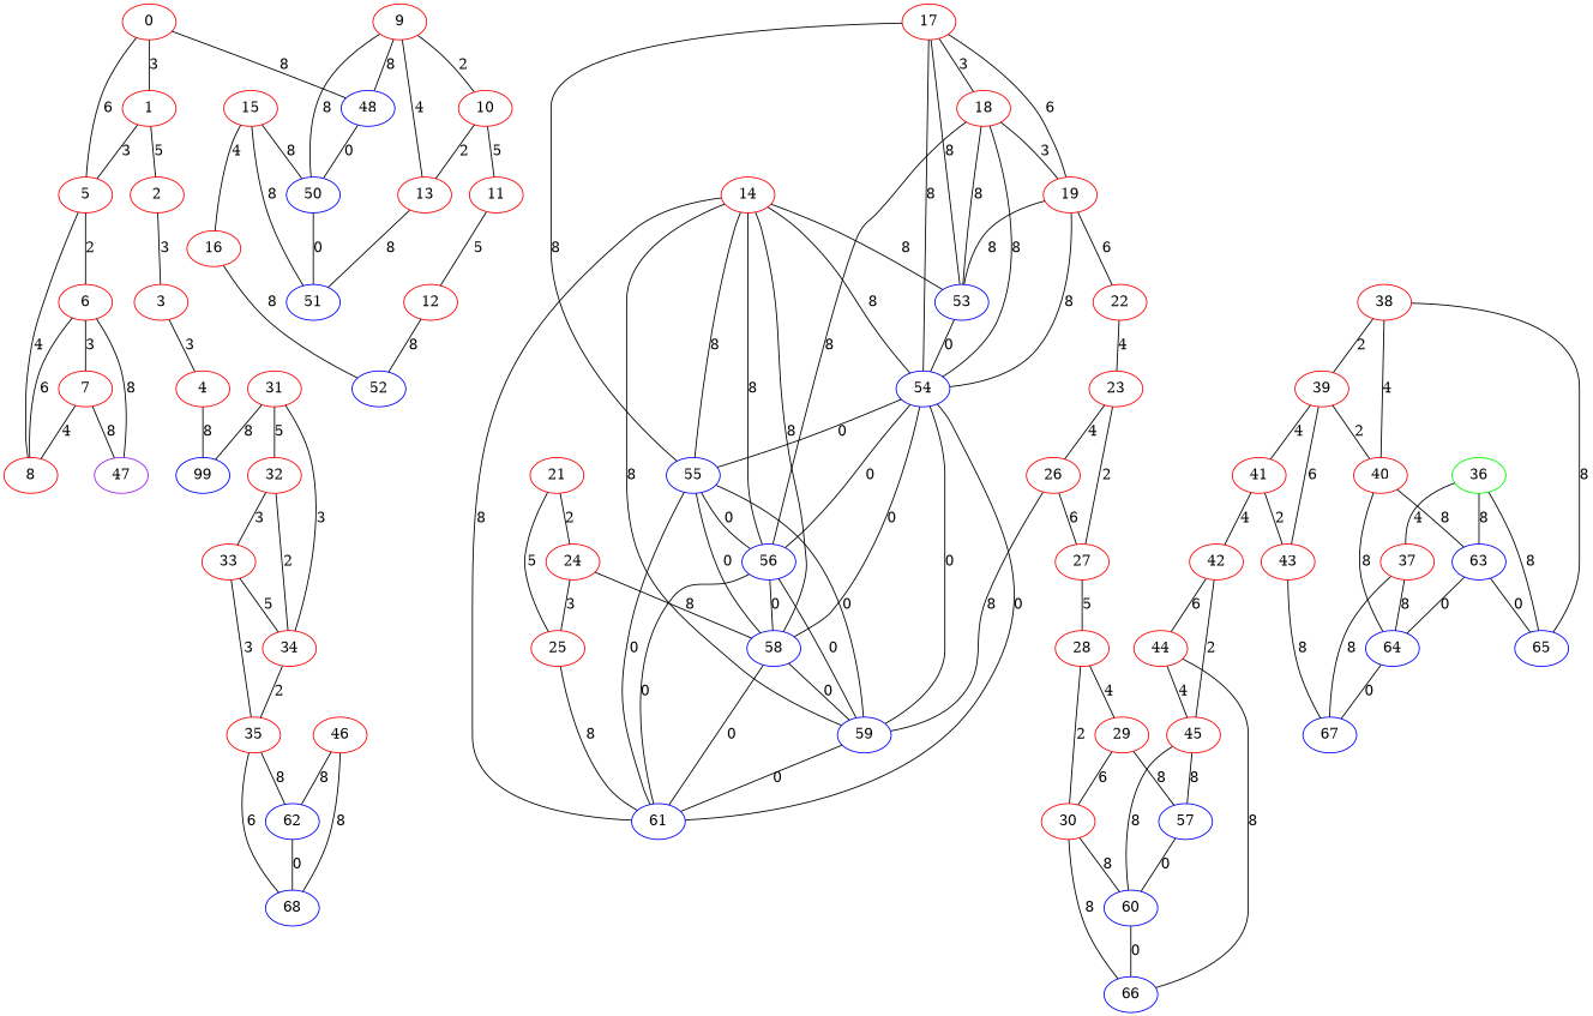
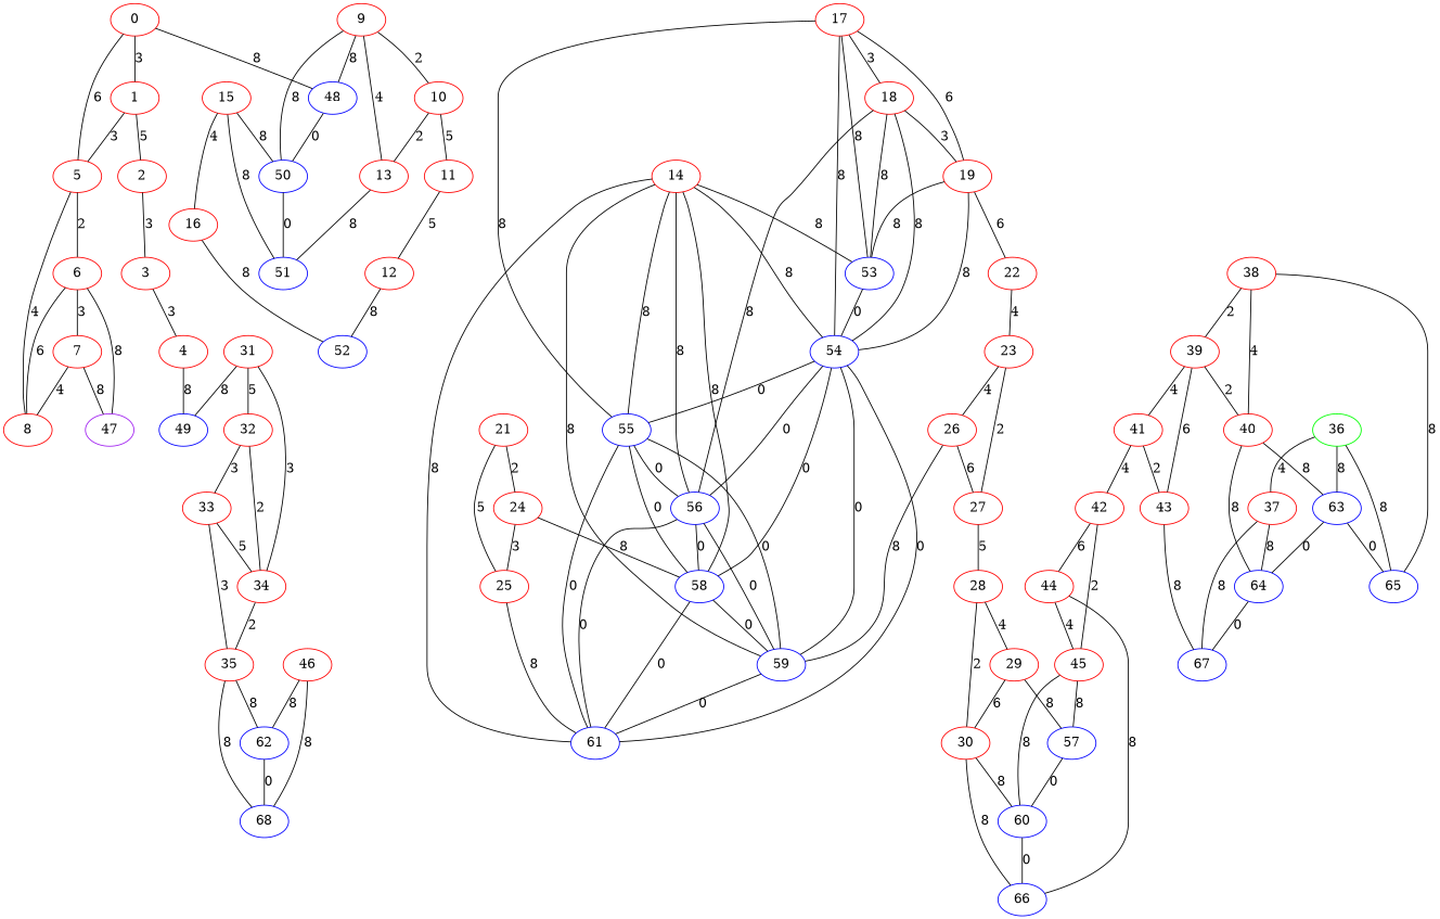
  graph {
    node [color=red weight=1]
    0
    1
    5
    48 [color=blue weight=3]
    2
    6
    8
    50 [color=blue weight=3]
    3
    4
-   49 [color=blue weight=3 label=99]
+   49 [color=blue weight=3]
    7
    47 [color=purple weight=4]
    9
    10
    13
    11
    51 [color=blue weight=3]
    12
    52 [color=blue weight=3]
    53 [color=blue weight=3]
    14
    54 [color=blue weight=3]
    55 [color=blue weight=3]
    56 [color=blue weight=3]
    58 [color=blue weight=3]
    59 [color=blue weight=3]
    61 [color=blue weight=3]
    15
    16
    17
    18
    19
    22
    23
    21
    24
    25
    26
    27
    28
    29
    30
    57 [color=blue weight=3]
    60 [color=blue weight=3]
    66 [color=blue weight=3]
    31
    32
    34
    33
    35
    62 [color=blue weight=3]
    68 [color=blue weight=3]
    36 [color=green weight=2]
    37
    63 [color=blue weight=3]
    65 [color=blue weight=3]
    64 [color=blue weight=3]
    67 [color=blue weight=3]
    38
    39
    40
    41
    43
    42
    44
    45
    46
    0 -- 1 [label=3]
    0 -- 5 [label=6]
    0 -- 48 [label=8]
    1 -- 5 [label=3]
    1 -- 2 [label=5]
    5 -- 6 [label=2]
    5 -- 8 [label=4]
    48 -- 50 [label=0]
    2 -- 3 [label=3]
    6 -- 8 [label=6]
    6 -- 7 [label=3]
    6 -- 47 [label=8]
    50 -- 51 [label=0]
    3 -- 4 [label=3]
    4 -- 49 [label=8]
    7 -- 8 [label=4]
    7 -- 47 [label=8]
    9 -- 48 [label=8]
    9 -- 50 [label=8]
    9 -- 10 [label=2]
    9 -- 13 [label=4]
    10 -- 13 [label=2]
    10 -- 11 [label=5]
    13 -- 51 [label=8]
    11 -- 12 [label=5]
    12 -- 52 [label=8]
    53 -- 54 [label=0]
    14 -- 53 [label=8]
    14 -- 54 [label=8]
    14 -- 55 [label=8]
    14 -- 56 [label=8]
    14 -- 58 [label=8]
    14 -- 59 [label=8]
    14 -- 61 [label=8]
    54 -- 55 [label=0]
    54 -- 56 [label=0]
    54 -- 58 [label=0]
    54 -- 59 [label=0]
    54 -- 61 [label=0]
    55 -- 56 [label=0]
    55 -- 58 [label=0]
    55 -- 59 [label=0]
    55 -- 61 [label=0]
    56 -- 58 [label=0]
    56 -- 59 [label=0]
    56 -- 61 [label=0]
    58 -- 59 [label=0]
    58 -- 61 [label=0]
    59 -- 61 [label=0]
    15 -- 50 [label=8]
    15 -- 51 [label=8]
    15 -- 16 [label=4]
    16 -- 52 [label=8]
    17 -- 53 [label=8]
    17 -- 54 [label=8]
    17 -- 55 [label=8]
    17 -- 18 [label=3]
    17 -- 19 [label=6]
    18 -- 53 [label=8]
    18 -- 54 [label=8]
    18 -- 56 [label=8]
    18 -- 19 [label=3]
    19 -- 53 [label=8]
    19 -- 54 [label=8]
    19 -- 22 [label=6]
    22 -- 23 [label=4]
    23 -- 26 [label=4]
    23 -- 27 [label=2]
    21 -- 24 [label=2]
    21 -- 25 [label=5]
    24 -- 58 [label=8]
    24 -- 25 [label=3]
    25 -- 61 [label=8]
    26 -- 59 [label=8]
    26 -- 27 [label=6]
    27 -- 28 [label=5]
    28 -- 29 [label=4]
    28 -- 30 [label=2]
    29 -- 30 [label=6]
    29 -- 57 [label=8]
    30 -- 60 [label=8]
    30 -- 66 [label=8]
    57 -- 60 [label=0]
    60 -- 66 [label=0]
    31 -- 49 [label=8]
    31 -- 32 [label=5]
    31 -- 34 [label=3]
    32 -- 34 [label=2]
    32 -- 33 [label=3]
    34 -- 35 [label=2]
    33 -- 34 [label=5]
    33 -- 35 [label=3]
    35 -- 62 [label=8]
-   35 -- 68 [label=6]
+   35 -- 68 [label=8]
    62 -- 68 [label=0]
    36 -- 37 [label=4]
    36 -- 63 [label=8]
    36 -- 65 [label=8]
    37 -- 64 [label=8]
    37 -- 67 [label=8]
    63 -- 65 [label=0]
    63 -- 64 [label=0]
    64 -- 67 [label=0]
    38 -- 65 [label=8]
    38 -- 39 [label=2]
    38 -- 40 [label=4]
    39 -- 40 [label=2]
    39 -- 41 [label=4]
    39 -- 43 [label=6]
    40 -- 63 [label=8]
    40 -- 64 [label=8]
    41 -- 43 [label=2]
    41 -- 42 [label=4]
    43 -- 67 [label=8]
    42 -- 44 [label=6]
    42 -- 45 [label=2]
    44 -- 66 [label=8]
    44 -- 45 [label=4]
    45 -- 57 [label=8]
    45 -- 60 [label=8]
    46 -- 62 [label=8]
    46 -- 68 [label=8]
  }
